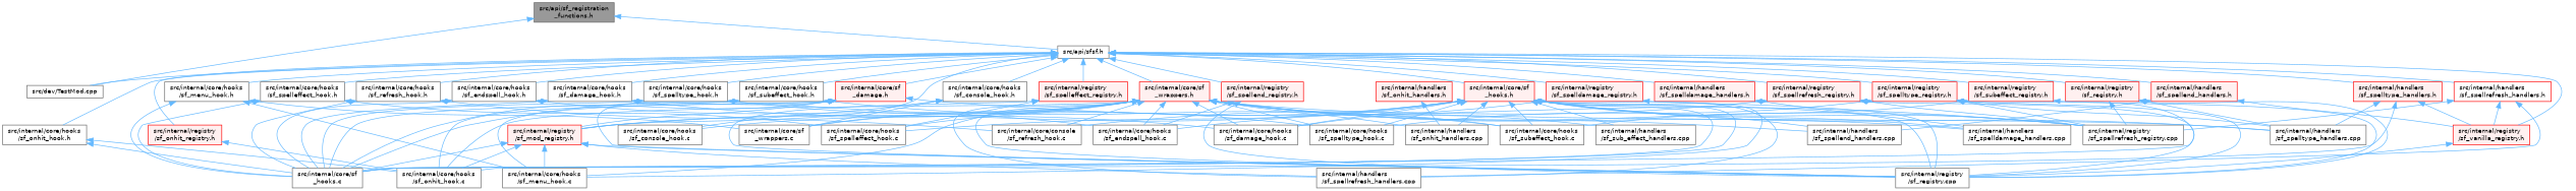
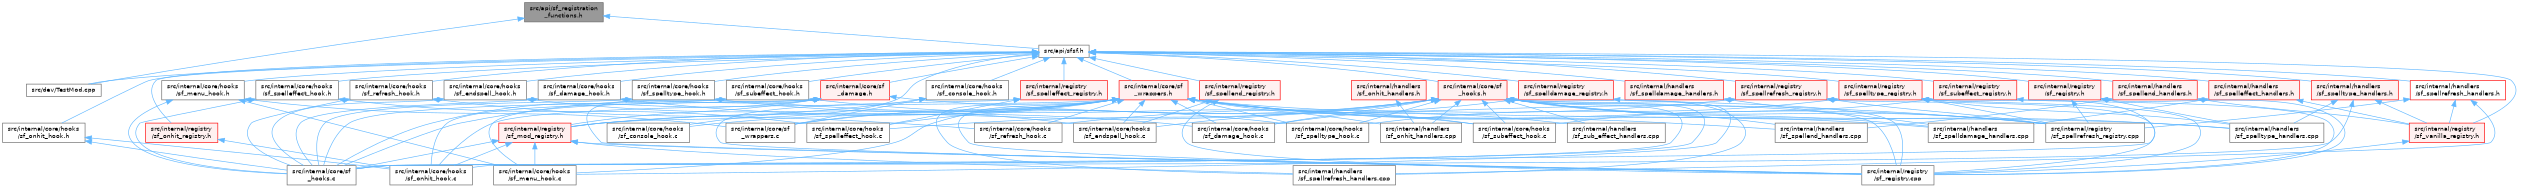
  digraph {
    node [color=grey40 fillcolor=white fontname=Helvetica fontsize=10 shape=box style=filled]
    edge [color=steelblue1 dir=back fontname=Helvetica fontsize=10 labelfontname=Helvetica labelfontsize=10 style=solid]
    n1 [color=gray40 fillcolor=grey60 fontcolor=black height=0.2 label="src/api/sf_registration\l_functions.h" width=0.4]
    n2 [height=0.2 label="src/api/sfsf.h" width=0.4]
    n3 [height=0.2 label="src/dev/TestMod.cpp" width=0.4]
    n4 [height=0.2 label="src/internal/core/hooks\l/sf_console_hook.h" width=0.4]
    n5 [height=0.2 label="src/internal/core/hooks\l/sf_damage_hook.h" width=0.4]
    n6 [height=0.2 label="src/internal/core/hooks\l/sf_endspell_hook.h" width=0.4]
    n7 [height=0.2 label="src/internal/core/hooks\l/sf_menu_hook.h" width=0.4]
    n8 [height=0.2 label="src/internal/core/hooks\l/sf_onhit_hook.h" width=0.4]
    n9 [height=0.2 label="src/internal/core/hooks\l/sf_refresh_hook.h" width=0.4]
    n10 [height=0.2 label="src/internal/core/hooks\l/sf_spelleffect_hook.h" width=0.4]
    n11 [height=0.2 label="src/internal/core/hooks\l/sf_spelltype_hook.h" width=0.4]
    n12 [height=0.2 label="src/internal/core/hooks\l/sf_subeffect_hook.h" width=0.4]
    n13 [color=red fillcolor="#FFF0F0" height=0.2 label="src/internal/core/sf\l_hooks.h" width=0.4]
    n14 [color=red fillcolor="#FFF0F0" height=0.2 label="src/internal/registry\l/sf_mod_registry.h" width=0.4]
    n15 [color=red fillcolor="#FFF0F0" height=0.2 label="src/internal/core/sf\l_damage.h" width=0.4]
    n16 [color=red fillcolor="#FFF0F0" height=0.2 label="src/internal/core/sf\l_wrappers.h" width=0.4]
    n17 [color=red fillcolor="#FFF0F0" height=0.2 label="src/internal/handlers\l/sf_spelldamage_handlers.h" width=0.4]
+   n18 [color=red fillcolor="#FFF0F0" height=0.2 label="src/internal/handlers\l/sf_spelleffect_handlers.h" width=0.4]
    n19 [color=red fillcolor="#FFF0F0" height=0.2 label="src/internal/registry\l/sf_vanilla_registry.h" width=0.4]
    n20 [color=red fillcolor="#FFF0F0" height=0.2 label="src/internal/handlers\l/sf_spellend_handlers.h" width=0.4]
    n21 [color=red height=0.2 label="src/internal/handlers\l/sf_spellrefresh_handlers.h" width=0.4]
    n22 [color=red fillcolor="#FFF0F0" height=0.2 label="src/internal/handlers\l/sf_spelltype_handlers.h" width=0.4]
    n23 [color=red fillcolor="#FFF0F0" height=0.2 label="src/internal/registry\l/sf_onhit_registry.h" width=0.4]
    n24 [color=red fillcolor="#FFF0F0" height=0.2 label="src/internal/registry\l/sf_registry.h" width=0.4]
    n25 [color=red fillcolor="#FFF0F0" height=0.2 label="src/internal/registry\l/sf_spelldamage_registry.h" width=0.4]
    n26 [color=red fillcolor="#FFF0F0" height=0.2 label="src/internal/registry\l/sf_spelleffect_registry.h" width=0.4]
    n27 [color=red fillcolor="#FFF0F0" height=0.2 label="src/internal/registry\l/sf_spellend_registry.h" width=0.4]
    n28 [color=red fillcolor="#FFF0F0" height=0.2 label="src/internal/registry\l/sf_spellrefresh_registry.h" width=0.4]
    n29 [color=red fillcolor="#FFF0F0" height=0.2 label="src/internal/registry\l/sf_spelltype_registry.h" width=0.4]
    n30 [color=red fillcolor="#FFF0F0" height=0.2 label="src/internal/registry\l/sf_subeffect_registry.h" width=0.4]
    n31 [height=0.2 label="src/internal/core/hooks\l/sf_console_hook.c" width=0.4]
    n32 [height=0.2 label="src/internal/core/sf\l_wrappers.c" width=0.4]
    n33 [height=0.2 label="src/internal/core/sf\l_hooks.c" width=0.4]
    n34 [height=0.2 label="src/internal/core/hooks\l/sf_damage_hook.c" width=0.4]
    n35 [height=0.2 label="src/internal/core/hooks\l/sf_endspell_hook.c" width=0.4]
    n36 [height=0.2 label="src/internal/core/hooks\l/sf_menu_hook.c" width=0.4]
    n37 [height=0.2 label="src/internal/core/hooks\l/sf_onhit_hook.c" width=0.4]
-   n38 [height=0.2 label="src/internal/core/console\l/sf_refresh_hook.c" width=0.4]
+   n38 [height=0.2 label="src/internal/core/hooks\l/sf_refresh_hook.c" width=0.4]
    n39 [height=0.2 label="src/internal/core/hooks\l/sf_spelleffect_hook.c" width=0.4]
    n40 [height=0.2 label="src/internal/core/hooks\l/sf_spelltype_hook.c" width=0.4]
    n41 [height=0.2 label="src/internal/core/hooks\l/sf_subeffect_hook.c" width=0.4]
    n42 [height=0.2 label="src/internal/handlers\l/sf_onhit_handlers.cpp" width=0.4]
    n43 [height=0.2 label="src/internal/handlers\l/sf_spelldamage_handlers.cpp" width=0.4]
    n44 [height=0.2 label="src/internal/handlers\l/sf_spellend_handlers.cpp" width=0.4]
    n45 [height=0.2 label="src/internal/handlers\l/sf_spellrefresh_handlers.cpp" width=0.4]
    n46 [height=0.2 label="src/internal/handlers\l/sf_spelltype_handlers.cpp" width=0.4]
    n47 [height=0.2 label="src/internal/handlers\l/sf_sub_effect_handlers.cpp" width=0.4]
    n48 [height=0.2 label="src/internal/registry\l/sf_registry.cpp" width=0.4]
    n49 [height=0.2 label="src/internal/registry\l/sf_spellrefresh_registry.cpp" width=0.4]
    n50 [color=red fillcolor="#FFF0F0" height=0.2 label="src/internal/handlers\l/sf_onhit_handlers.h" width=0.4]
    n1 -> n2
    n1 -> n3
    n2 -> n3
    n2 -> n4
    n2 -> n5
    n2 -> n6
    n2 -> n7
    n2 -> n8
    n2 -> n9
    n2 -> n10
    n2 -> n11
    n2 -> n12
    n2 -> n13
    n2 -> n14
    n2 -> n15
    n2 -> n16
    n2 -> n17
+   n2 -> n18
    n2 -> n19
    n2 -> n20
    n2 -> n21
    n2 -> n22
    n2 -> n23
    n2 -> n24
    n2 -> n25
    n2 -> n26
    n2 -> n27
    n2 -> n28
    n2 -> n29
    n2 -> n30
    n4 -> n31
    n4 -> n32
    n5 -> n33
    n5 -> n34
    n6 -> n33
    n6 -> n35
    n7 -> n32
    n7 -> n33
    n7 -> n36
    n8 -> n33
    n8 -> n37
    n9 -> n33
    n9 -> n38
    n10 -> n33
    n10 -> n39
    n11 -> n33
    n11 -> n40
    n12 -> n33
    n12 -> n41
    n13 -> n14
    n13 -> n32
    n13 -> n33
    n13 -> n34
    n13 -> n35
    n13 -> n36
    n13 -> n37
    n13 -> n39
    n13 -> n40
    n13 -> n41
    n13 -> n42
    n13 -> n43
    n13 -> n44
    n13 -> n45
    n13 -> n46
    n13 -> n47
    n13 -> n48
    n13 -> n49
    n14 -> n33
    n14 -> n36
    n14 -> n37
    n14 -> n45
    n14 -> n48
    n15 -> n14
    n15 -> n33
    n15 -> n36
    n15 -> n37
    n15 -> n48
    n15 -> n49
    n16 -> n14
    n16 -> n31
    n16 -> n32
    n16 -> n33
    n16 -> n34
    n16 -> n35
    n16 -> n36
    n16 -> n37
    n16 -> n38
    n16 -> n39
    n16 -> n40
    n16 -> n41
    n16 -> n42
    n16 -> n43
    n16 -> n44
    n16 -> n45
    n16 -> n46
    n16 -> n47
    n16 -> n48
    n16 -> n49
    n17 -> n43
+   n18 -> n19
+   n18 -> n43
    n19 -> n48
    n20 -> n19
    n20 -> n44
    n21 -> n19
    n21 -> n45
    n21 -> n49
    n22 -> n19
    n22 -> n33
    n22 -> n46
    n23 -> n37
    n24 -> n46
    n24 -> n48
    n24 -> n49
    n25 -> n34
    n25 -> n48
    n26 -> n39
    n26 -> n48
    n27 -> n35
    n27 -> n48
    n28 -> n38
    n28 -> n48
    n28 -> n49
    n29 -> n33
    n29 -> n40
    n29 -> n46
    n29 -> n48
    n29 -> n49
    n30 -> n41
    n30 -> n48
    n50 -> n42
  }
